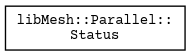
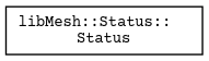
  digraph {
    rankdir=LR
    fontname="Courier Prime"
-   n1 [color=black fillcolor=white fontname="Courier Prime" fontsize=10 height=0.2 label="libMesh::Parallel::\lStatus" shape=record style=filled width=0.4]
+   n1 [color=black fillcolor=white fontname="Courier Prime" fontsize=10 height=0.2 label="libMesh::Status::\lStatus" shape=record style=filled width=0.4]
  }
